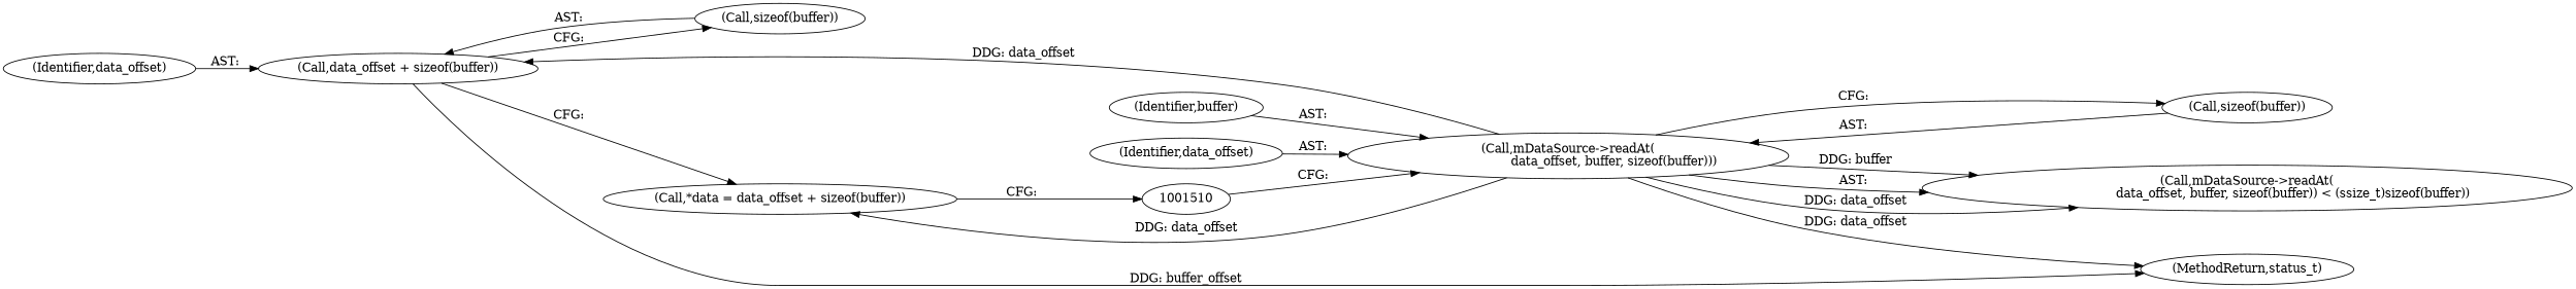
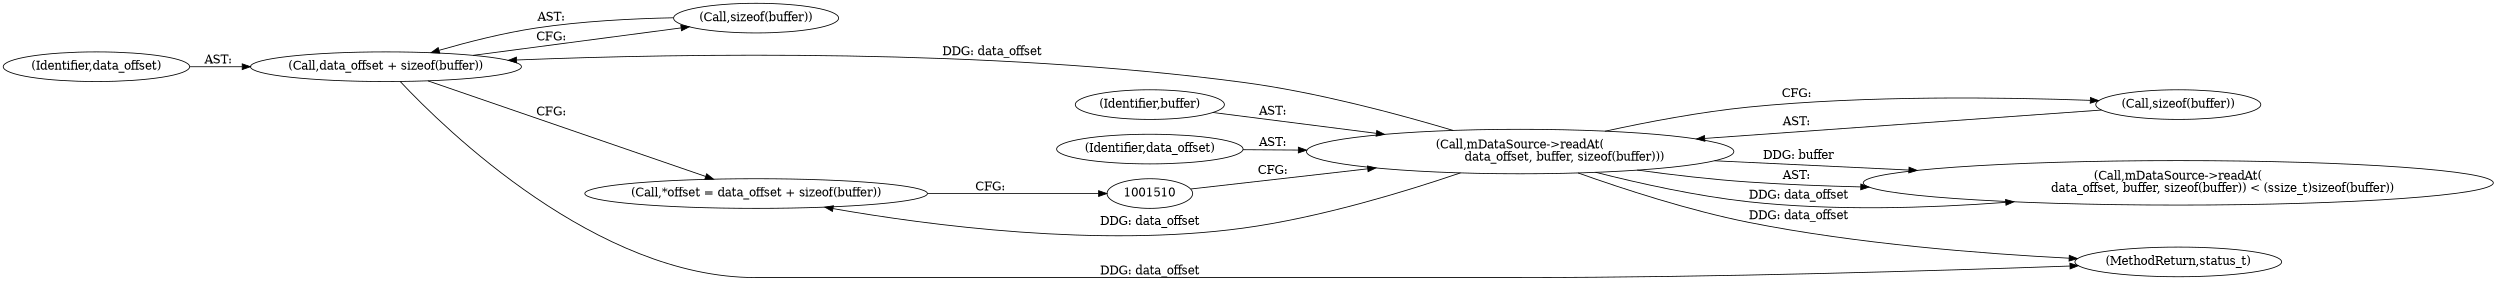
  digraph {
    rankdir=LR
    n1 [label="(Call,data_offset + sizeof(buffer))"]
    n2 [label="(Call,sizeof(buffer))"]
-   n3 [label="(Call,*data = data_offset + sizeof(buffer))"]
+   n3 [label="(Call,*offset = data_offset + sizeof(buffer))"]
    n4 [label="(MethodReturn,status_t)"]
    1001510
    n6 [label="(Call,mDataSource->readAt(\n                        data_offset, buffer, sizeof(buffer)))"]
    n7 [label="(Call,mDataSource->readAt(\n                        data_offset, buffer, sizeof(buffer)) < (ssize_t)sizeof(buffer))"]
    n8 [label="(Call,sizeof(buffer))"]
    n9 [label="(Identifier,data_offset)"]
    n10 [label="(Identifier,buffer)"]
    n11 [label="(Identifier,data_offset)"]
    n1 -> n2 [label="CFG: "]
    n1 -> n3 [label="CFG: "]
-   n1 -> n4 [label="DDG: buffer_offset"]
+   n1 -> n4 [label="DDG: data_offset"]
    n2 -> n1 [label="AST: "]
    n3 -> 1001510 [label="CFG: "]
    1001510 -> n6 [label="CFG: "]
    n6 -> n1 [label="DDG: data_offset"]
    n6 -> n3 [label="DDG: data_offset"]
    n6 -> n4 [label="DDG: data_offset"]
    n6 -> n7 [label="AST: "]
    n6 -> n7 [label="DDG: data_offset"]
    n6 -> n7 [label="DDG: buffer"]
    n6 -> n8 [label="CFG: "]
    n8 -> n6 [label="AST: "]
    n9 -> n1 [label="AST: "]
    n10 -> n6 [label="AST: "]
    n11 -> n6 [label="AST: "]
  }
